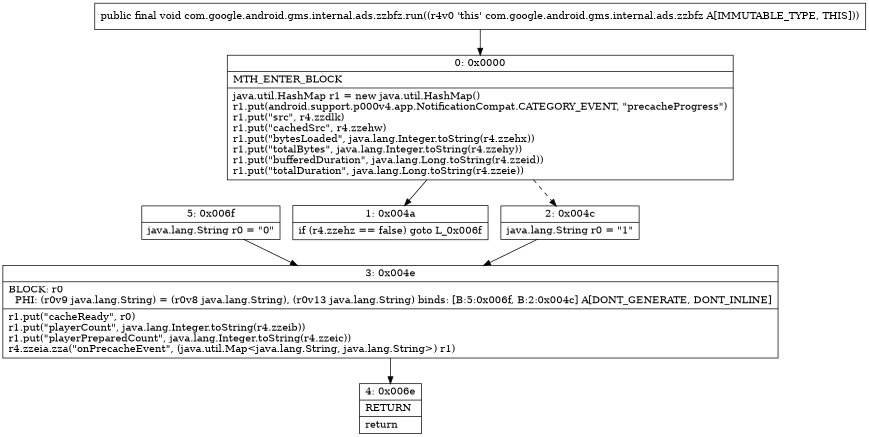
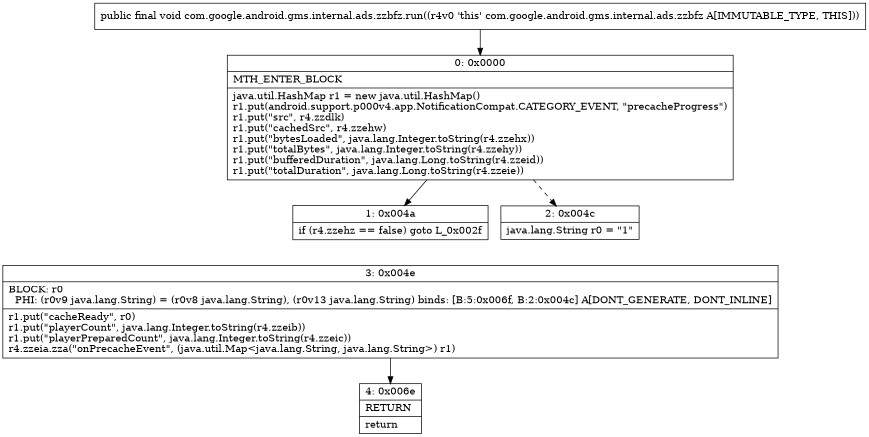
  digraph {
    node [shape=record]
    n1 [label="{0\:\ 0x0000|MTH_ENTER_BLOCK\l|java.util.HashMap r1 = new java.util.HashMap()\lr1.put(android.support.p000v4.app.NotificationCompat.CATEGORY_EVENT, \"precacheProgress\")\lr1.put(\"src\", r4.zzdlk)\lr1.put(\"cachedSrc\", r4.zzehw)\lr1.put(\"bytesLoaded\", java.lang.Integer.toString(r4.zzehx))\lr1.put(\"totalBytes\", java.lang.Integer.toString(r4.zzehy))\lr1.put(\"bufferedDuration\", java.lang.Long.toString(r4.zzeid))\lr1.put(\"totalDuration\", java.lang.Long.toString(r4.zzeie))\l}"]
-   n2 [label="{1\:\ 0x004a|if (r4.zzehz == false) goto L_0x006f\l}"]
+   n2 [label="{1\:\ 0x004a|if (r4.zzehz == false) goto L_0x002f\l}"]
    n3 [label="{2\:\ 0x004c|java.lang.String r0 = \"1\"\l}"]
    n4 [label="{3\:\ 0x004e|BLOCK: r0 \l  PHI: (r0v9 java.lang.String) = (r0v8 java.lang.String), (r0v13 java.lang.String) binds: [B:5:0x006f, B:2:0x004c] A[DONT_GENERATE, DONT_INLINE]\l|r1.put(\"cacheReady\", r0)\lr1.put(\"playerCount\", java.lang.Integer.toString(r4.zzeib))\lr1.put(\"playerPreparedCount\", java.lang.Integer.toString(r4.zzeic))\lr4.zzeia.zza(\"onPrecacheEvent\", (java.util.Map\<java.lang.String, java.lang.String\>) r1)\l}"]
-   n5 [label="{5\:\ 0x006f|java.lang.String r0 = \"0\"\l}"]
    n6 [label="{4\:\ 0x006e|RETURN\l|return\l}"]
    n7 [label="{public final void com.google.android.gms.internal.ads.zzbfz.run((r4v0 'this' com.google.android.gms.internal.ads.zzbfz A[IMMUTABLE_TYPE, THIS])) }"]
    n1 -> n2
    n1 -> n3 [style=dashed]
-   n3 -> n4
    n4 -> n6
-   n5 -> n4
    n7 -> n1
  }
